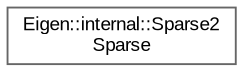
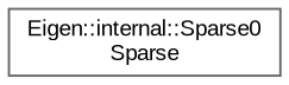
  digraph {
    rankdir=LR
    fontname="Liberation Sans"
-   n1 [color=grey40 fillcolor=white fontname="Liberation Sans" fontsize=10 height=0.2 label="Eigen::internal::Sparse2\lSparse" shape=box style=filled width=0.4]
+   n1 [color=grey40 fillcolor=white fontname="Liberation Sans" fontsize=10 height=0.2 label="Eigen::internal::Sparse0\lSparse" shape=box style=filled width=0.4]
  }
